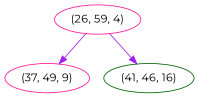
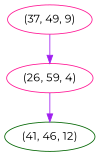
  digraph {
    fontname=Montserrat
    node [color=deeppink fontname=Montserrat]
    edge [color=purple fontname=Montserrat]
    "(26, 59, 4)"
    "(37, 49, 9)"
-   "(41, 46, 12)" [color=darkgreen label="(41, 46, 16)"]
-   "(26, 59, 4)" -> "(37, 49, 9)"
+   "(41, 46, 12)" [color=darkgreen]
+   "(37, 49, 9)" -> "(26, 59, 4)"
    "(26, 59, 4)" -> "(41, 46, 12)"
  }
